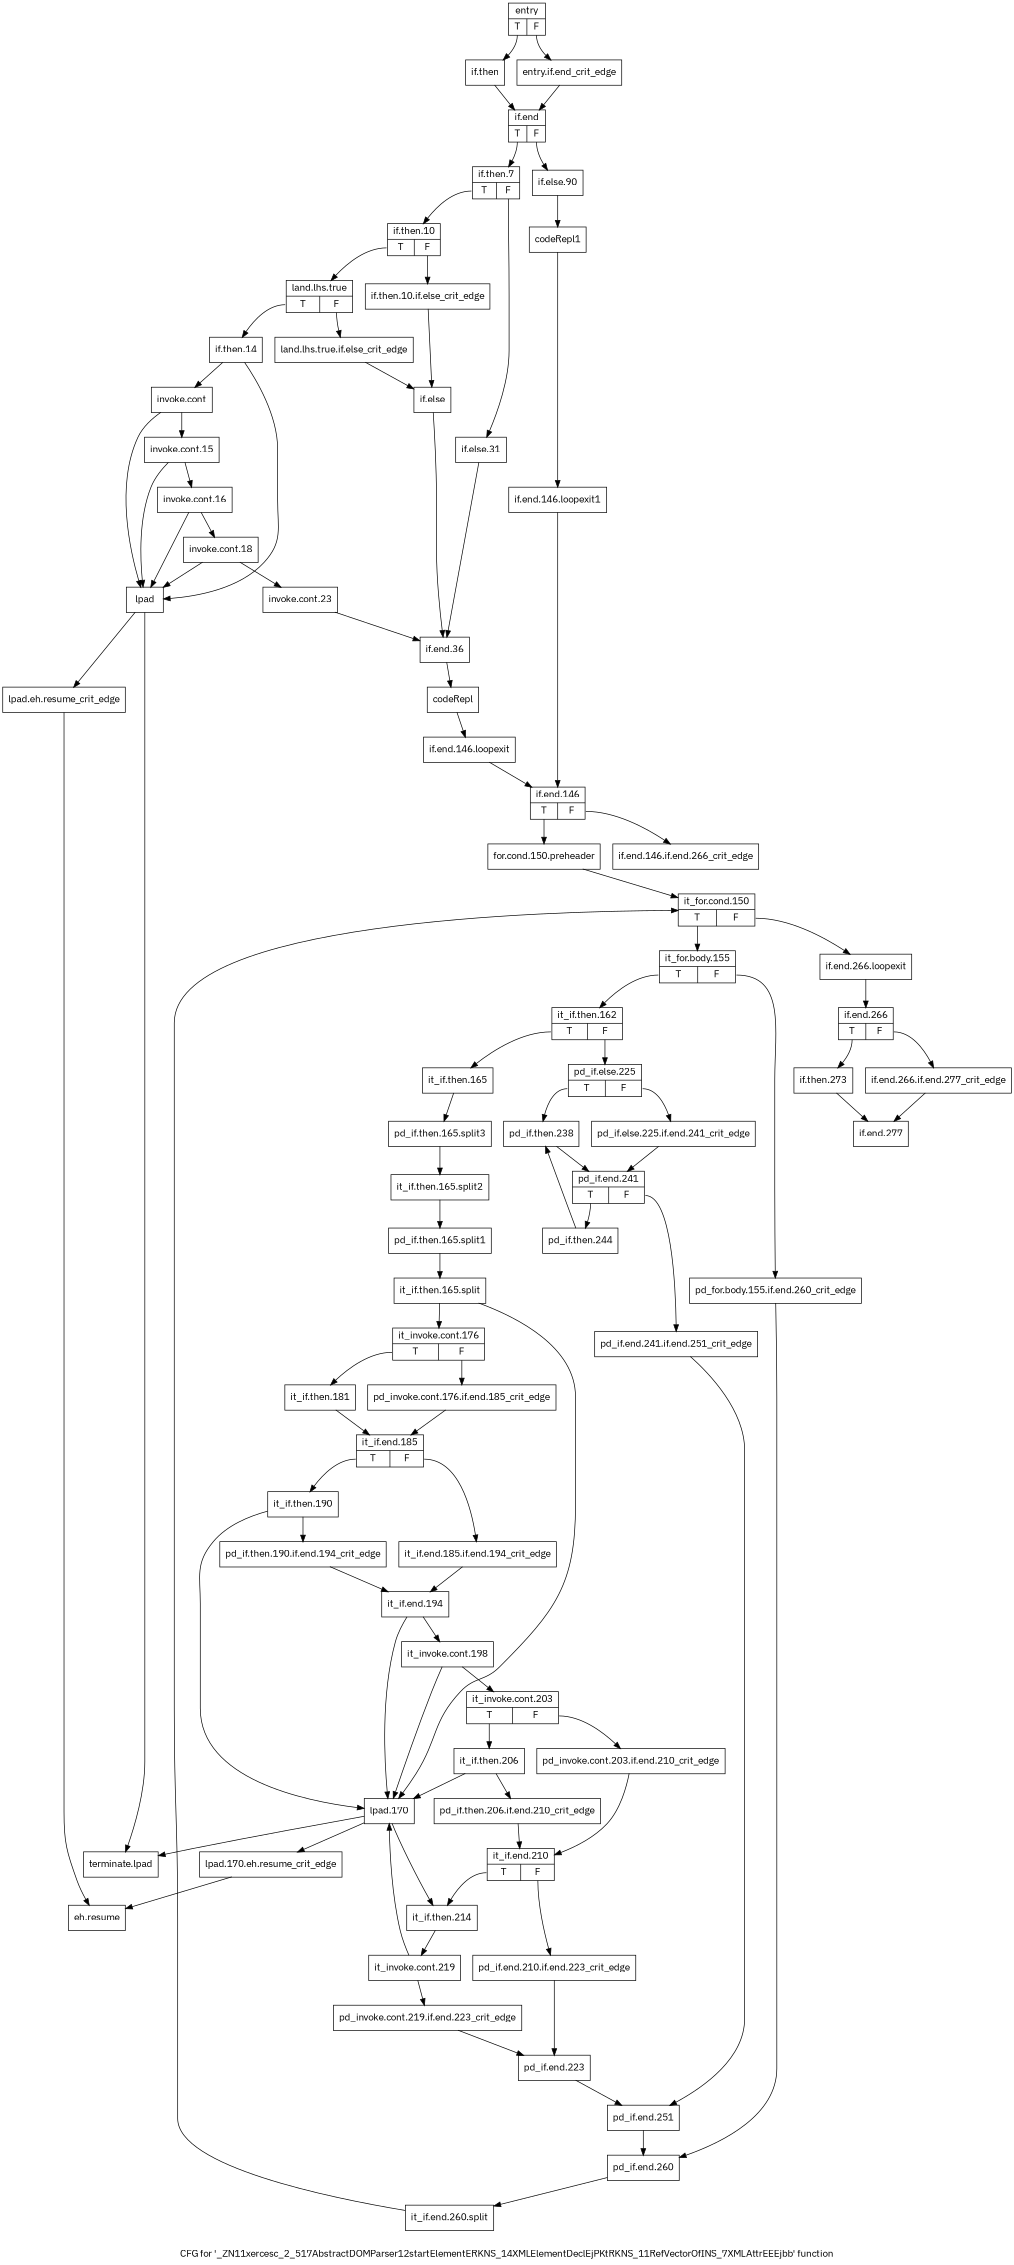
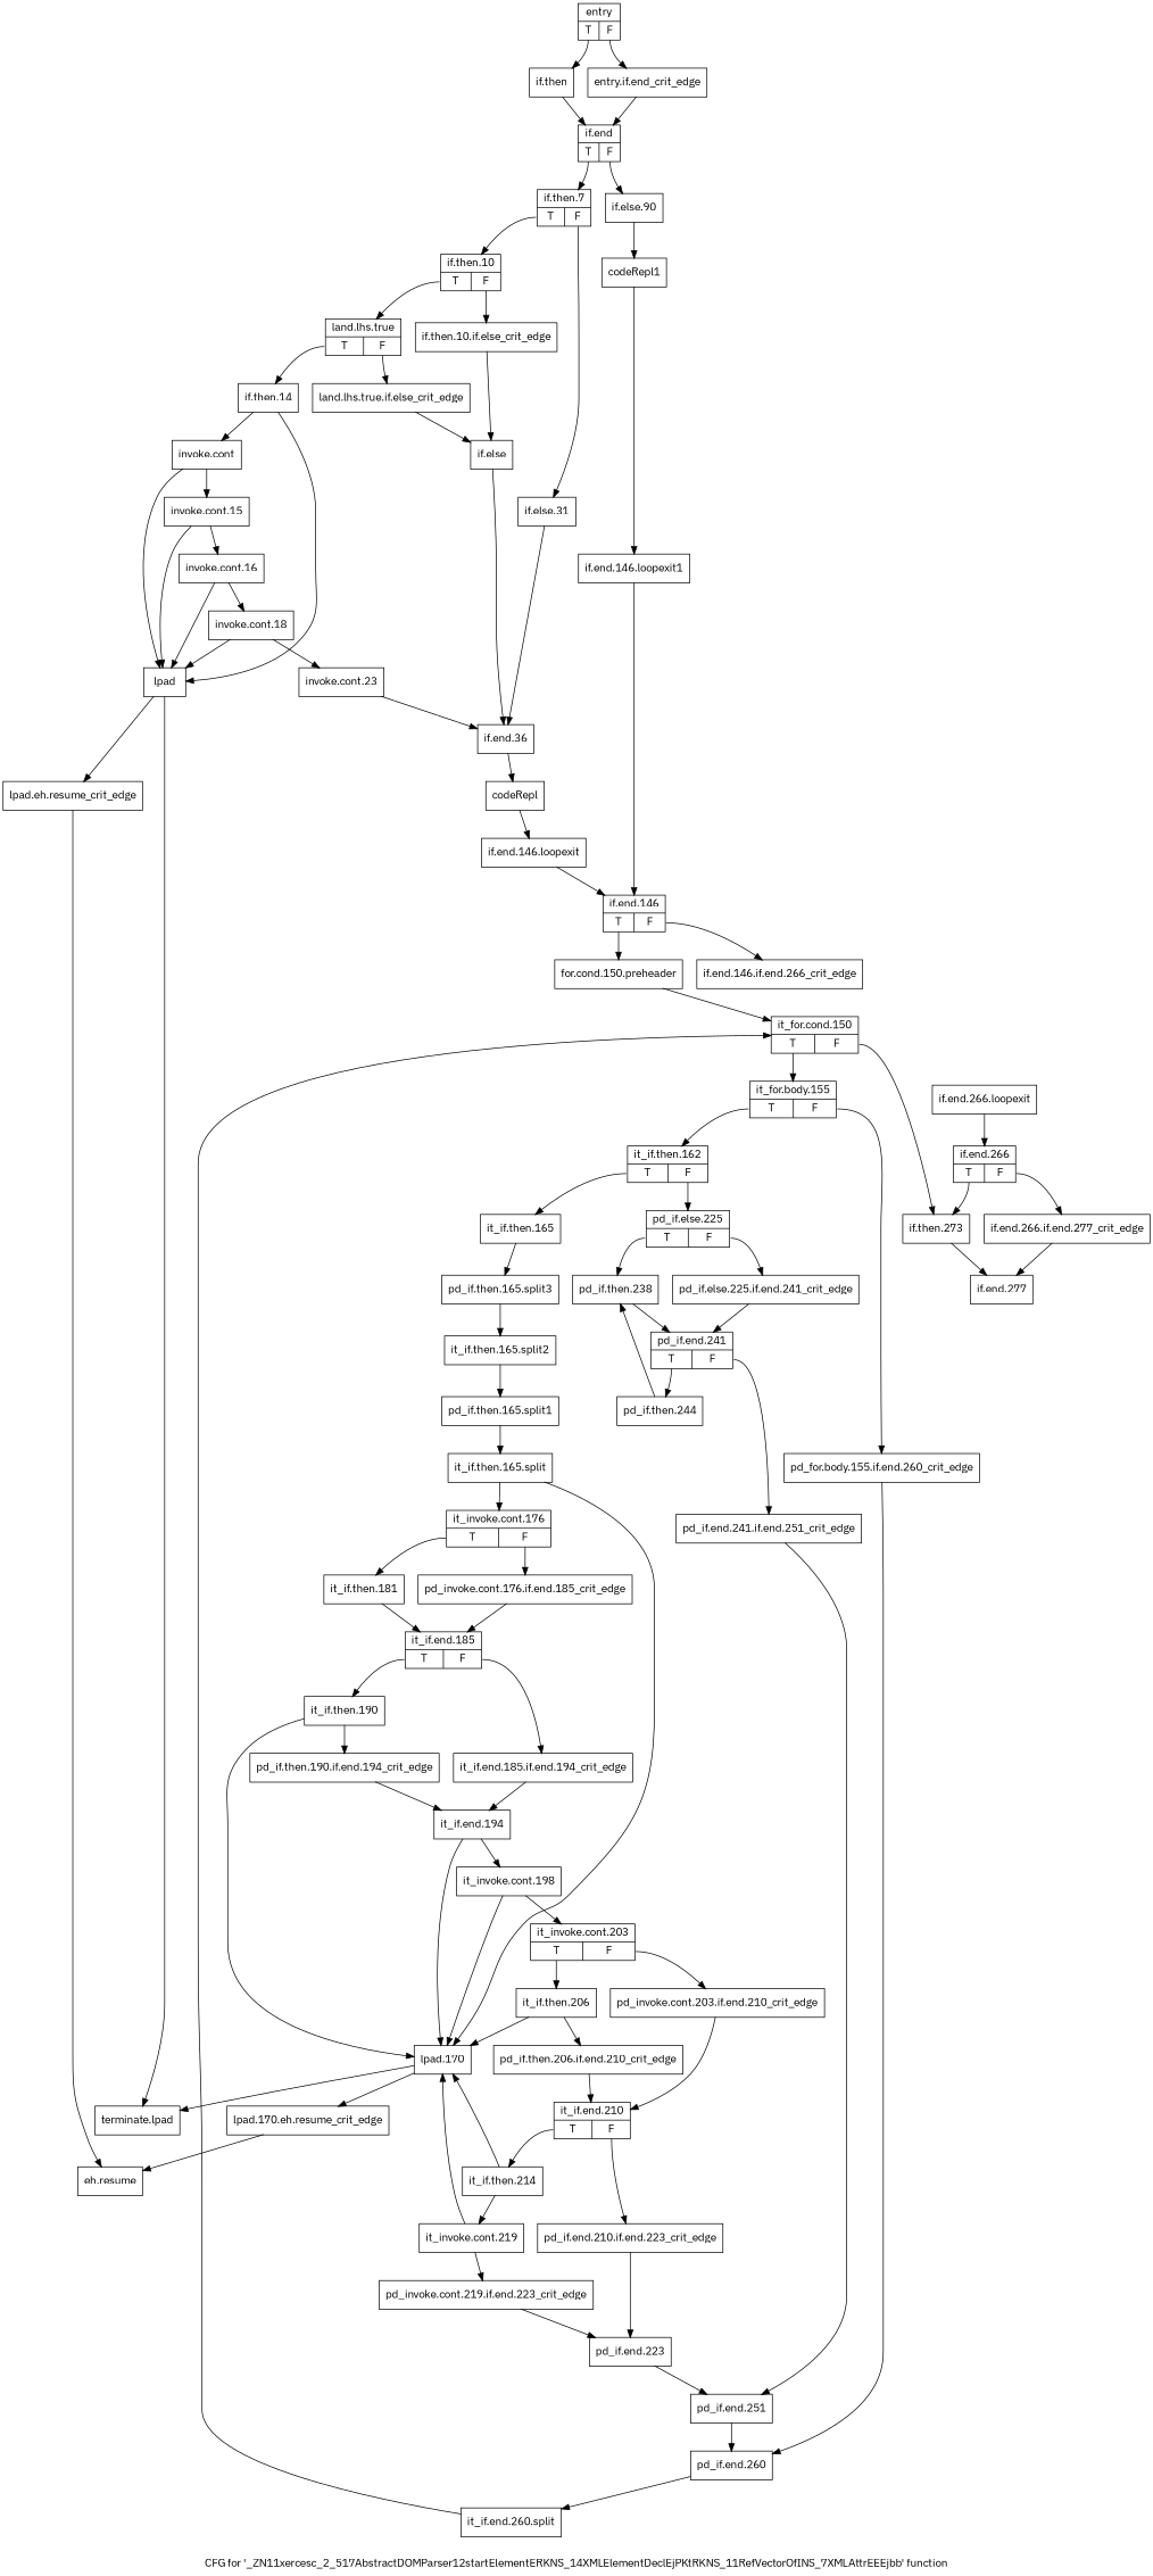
  digraph {
    fontname="IBM Plex Sans"
    label="CFG for '_ZN11xercesc_2_517AbstractDOMParser12startElementERKNS_14XMLElementDeclEjPKtRKNS_11RefVectorOfINS_7XMLAttrEEEjbb' function"
    node [fontname="IBM Plex Sans" shape=record]
    edge [fontname="IBM Plex Sans"]
    n1 [label="{entry|{<s0>T|<s1>F}}"]
    n2 [label="{if.then}"]
    n3 [label="{entry.if.end_crit_edge}"]
    n4 [label="{if.end|{<s0>T|<s1>F}}"]
    n5 [label="{if.then.7|{<s0>T|<s1>F}}"]
    n6 [label="{if.else.90}"]
    n7 [label="{if.then.10|{<s0>T|<s1>F}}"]
    n8 [label="{if.else.31}"]
    n9 [label="{codeRepl1}"]
    n10 [label="{land.lhs.true|{<s0>T|<s1>F}}"]
    n11 [label="{if.then.10.if.else_crit_edge}"]
    n12 [label="{if.end.36}"]
    n13 [label="{if.end.146.loopexit1}"]
    n14 [label="{if.then.14}"]
    n15 [label="{land.lhs.true.if.else_crit_edge}"]
    n16 [label="{if.else}"]
    n17 [label="{codeRepl}"]
    n18 [label="{invoke.cont}"]
    n19 [label="{lpad}"]
    n20 [label="{invoke.cont.15}"]
    n21 [label="{lpad.eh.resume_crit_edge}"]
    n22 [label="{terminate.lpad}"]
    n23 [label="{invoke.cont.16}"]
    n24 [label="{eh.resume}"]
    n25 [label="{invoke.cont.18}"]
    n26 [label="{invoke.cont.23}"]
    n27 [label="{if.end.146.loopexit}"]
    n28 [label="{if.end.146|{<s0>T|<s1>F}}"]
    n29 [label="{for.cond.150.preheader}"]
    n30 [label="{if.end.146.if.end.266_crit_edge}"]
    n31 [label="{it_for.cond.150|{<s0>T|<s1>F}}"]
    n32 [label="{it_for.body.155|{<s0>T|<s1>F}}"]
    n33 [label="{if.end.266.loopexit}"]
    n34 [label="{if.end.266|{<s0>T|<s1>F}}"]
    n35 [label="{if.then.273}"]
    n36 [label="{if.end.266.if.end.277_crit_edge}"]
    n37 [label="{if.end.277}"]
    n38 [label="{it_if.then.162|{<s0>T|<s1>F}}"]
    n39 [label="{pd_for.body.155.if.end.260_crit_edge}"]
    n40 [label="{it_if.then.165}"]
    n41 [label="{pd_if.else.225|{<s0>T|<s1>F}}"]
    n42 [label="{pd_if.end.260}"]
    n43 [label="{pd_if.then.165.split3}"]
    n44 [label="{pd_if.then.238}"]
    n45 [label="{pd_if.else.225.if.end.241_crit_edge}"]
    n46 [label="{it_if.end.260.split}"]
    n47 [label="{it_if.then.165.split2}"]
    n48 [label="{pd_if.end.241|{<s0>T|<s1>F}}"]
    n49 [label="{pd_if.then.165.split1}"]
    n50 [label="{it_if.then.165.split}"]
    n51 [label="{it_invoke.cont.176|{<s0>T|<s1>F}}"]
    n52 [label="{lpad.170}"]
    n53 [label="{it_if.then.181}"]
    n54 [label="{pd_invoke.cont.176.if.end.185_crit_edge}"]
    n55 [label="{lpad.170.eh.resume_crit_edge}"]
    n56 [label="{it_if.end.185|{<s0>T|<s1>F}}"]
    n57 [label="{it_if.then.190}"]
    n58 [label="{it_if.end.185.if.end.194_crit_edge}"]
    n59 [label="{pd_if.then.190.if.end.194_crit_edge}"]
    n60 [label="{it_if.end.194}"]
    n61 [label="{it_invoke.cont.198}"]
    n62 [label="{it_invoke.cont.203|{<s0>T|<s1>F}}"]
    n63 [label="{it_if.then.206}"]
    n64 [label="{pd_invoke.cont.203.if.end.210_crit_edge}"]
    n65 [label="{pd_if.then.206.if.end.210_crit_edge}"]
    n66 [label="{it_if.end.210|{<s0>T|<s1>F}}"]
    n67 [label="{it_if.then.214}"]
    n68 [label="{pd_if.end.210.if.end.223_crit_edge}"]
    n69 [label="{it_invoke.cont.219}"]
    n70 [label="{pd_if.end.223}"]
    n71 [label="{pd_invoke.cont.219.if.end.223_crit_edge}"]
    n72 [label="{pd_if.end.251}"]
    n73 [label="{pd_if.then.244}"]
    n74 [label="{pd_if.end.241.if.end.251_crit_edge}"]
    n1 -> n2 [tailport=s0]
    n1 -> n3 [tailport=s1]
    n2 -> n4
    n3 -> n4
    n4 -> n5 [tailport=s0]
    n4 -> n6 [tailport=s1]
    n5 -> n7 [tailport=s0]
    n5 -> n8 [tailport=s1]
    n6 -> n9
    n7 -> n10 [tailport=s0]
    n7 -> n11 [tailport=s1]
    n8 -> n12
    n9 -> n13
    n10 -> n14 [tailport=s0]
    n10 -> n15 [tailport=s1]
    n11 -> n16
    n12 -> n17
    n13 -> n28
    n14 -> n18
    n14 -> n19
    n15 -> n16
    n16 -> n12
    n17 -> n27
    n18 -> n19
    n18 -> n20
    n19 -> n21
    n19 -> n22
    n20 -> n19
    n20 -> n23
    n21 -> n24
    n23 -> n19
    n23 -> n25
    n25 -> n19
    n25 -> n26
    n26 -> n12
    n27 -> n28
    n28 -> n29 [tailport=s0]
    n28 -> n30 [tailport=s1]
    n29 -> n31
    n31 -> n32 [tailport=s0]
-   n31 -> n33 [tailport=s1]
+   n31 -> n35 [tailport=s1]
    n32 -> n38 [tailport=s0]
    n32 -> n39 [tailport=s1]
    n33 -> n34
    n34 -> n35 [tailport=s0]
    n34 -> n36 [tailport=s1]
    n35 -> n37
    n36 -> n37
    n38 -> n40 [tailport=s0]
    n38 -> n41 [tailport=s1]
    n39 -> n42
    n40 -> n43
    n41 -> n44 [tailport=s0]
    n41 -> n45 [tailport=s1]
    n42 -> n46
    n43 -> n47
    n44 -> n48
    n45 -> n48
    n46 -> n31
    n47 -> n49
    n48 -> n73 [tailport=s0]
    n48 -> n74 [tailport=s1]
    n49 -> n50
    n50 -> n51
    n50 -> n52
    n51 -> n53 [tailport=s0]
    n51 -> n54 [tailport=s1]
    n52 -> n22
    n52 -> n55
    n53 -> n56
    n54 -> n56
    n55 -> n24
    n56 -> n57 [tailport=s0]
    n56 -> n58 [tailport=s1]
    n57 -> n52
    n57 -> n59
    n58 -> n60
    n59 -> n60
    n60 -> n52
    n60 -> n61
    n61 -> n52
    n61 -> n62
    n62 -> n63 [tailport=s0]
    n62 -> n64 [tailport=s1]
    n63 -> n52
    n63 -> n65
    n64 -> n66
    n65 -> n66
    n66 -> n67 [tailport=s0]
    n66 -> n68 [tailport=s1]
-   n52 -> n67
+   n67 -> n52
    n67 -> n69
    n68 -> n70
    n69 -> n52
    n69 -> n71
    n70 -> n72
    n71 -> n70
    n72 -> n42
    n73 -> n44
    n74 -> n72
  }
